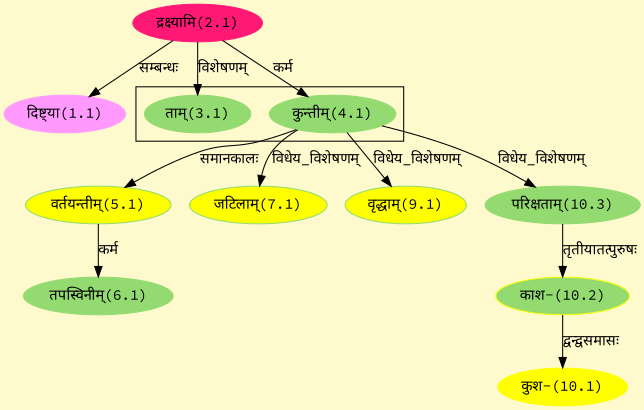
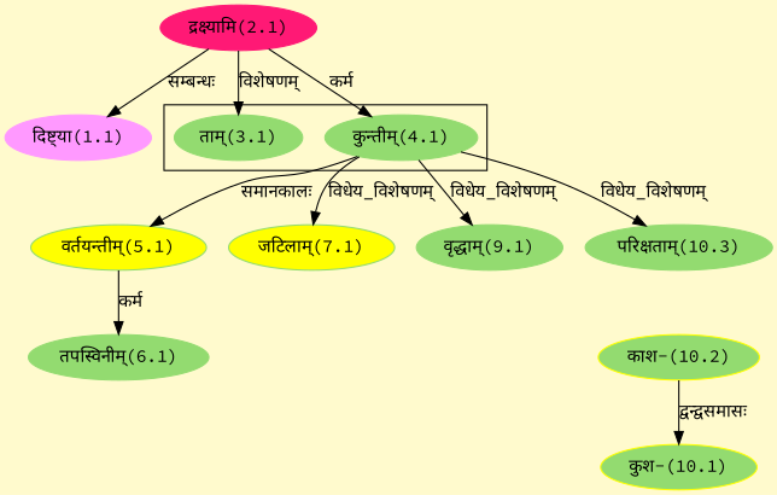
  digraph {
    bgcolor=lemonchiffon1
    compound=true
    fontname="Source Code Pro"
    rankdir=BT
    node [color="#93DB70" fontname="Source Code Pro" style=filled]
    edge [dir=back fontname="Source Code Pro"]
    n1 [label="ताम्(3.1)"]
    n2 [label="कुन्तीम्(4.1)"]
    n3 [color="#FF1975" label="द्रक्ष्यामि(2.1)"]
    n4 [color="#FF99FF" label="दिष्ट्या(1.1)"]
    n5 [fillcolor="#FFFF00" label="वर्तयन्तीम्(5.1)"]
    n6 [label="तपस्विनीम्(6.1)"]
    n7 [fillcolor="#FFFF00" label="जटिलाम्(7.1)"]
-   n8 [label="वृद्धाम्(9.1)" fillcolor="#FFFF00"]
-   n9 [color="#FFFF00" label="कुश-(10.1)"]
+   n8 [label="वृद्धाम्(9.1)"]
+   n9 [color="#FFFF00" label="कुश-(10.1)" fillcolor="#93DB70"]
    n10 [color="#FFFF00" fillcolor="#93DB70" label="काश-(10.2)"]
    n11 [label="परिक्षताम्(10.3)"]
    subgraph cluster_1 {
      n1
      n2
    }
    n1 -> n3 [label="विशेषणम्"]
    n2 -> n3 [label="कर्म"]
    n4 -> n3 [label="सम्बन्धः"]
    n5 -> n2 [label="समानकालः"]
    n6 -> n5 [label="कर्म"]
    n7 -> n2 [label="विधेय_विशेषणम्"]
    n8 -> n2 [label="विधेय_विशेषणम्"]
    n9 -> n10 [label="द्वन्द्वसमासः"]
-   n10 -> n11 [label="तृतीयातत्पुरुषः"]
    n11 -> n2 [label="विधेय_विशेषणम्"]
  }
